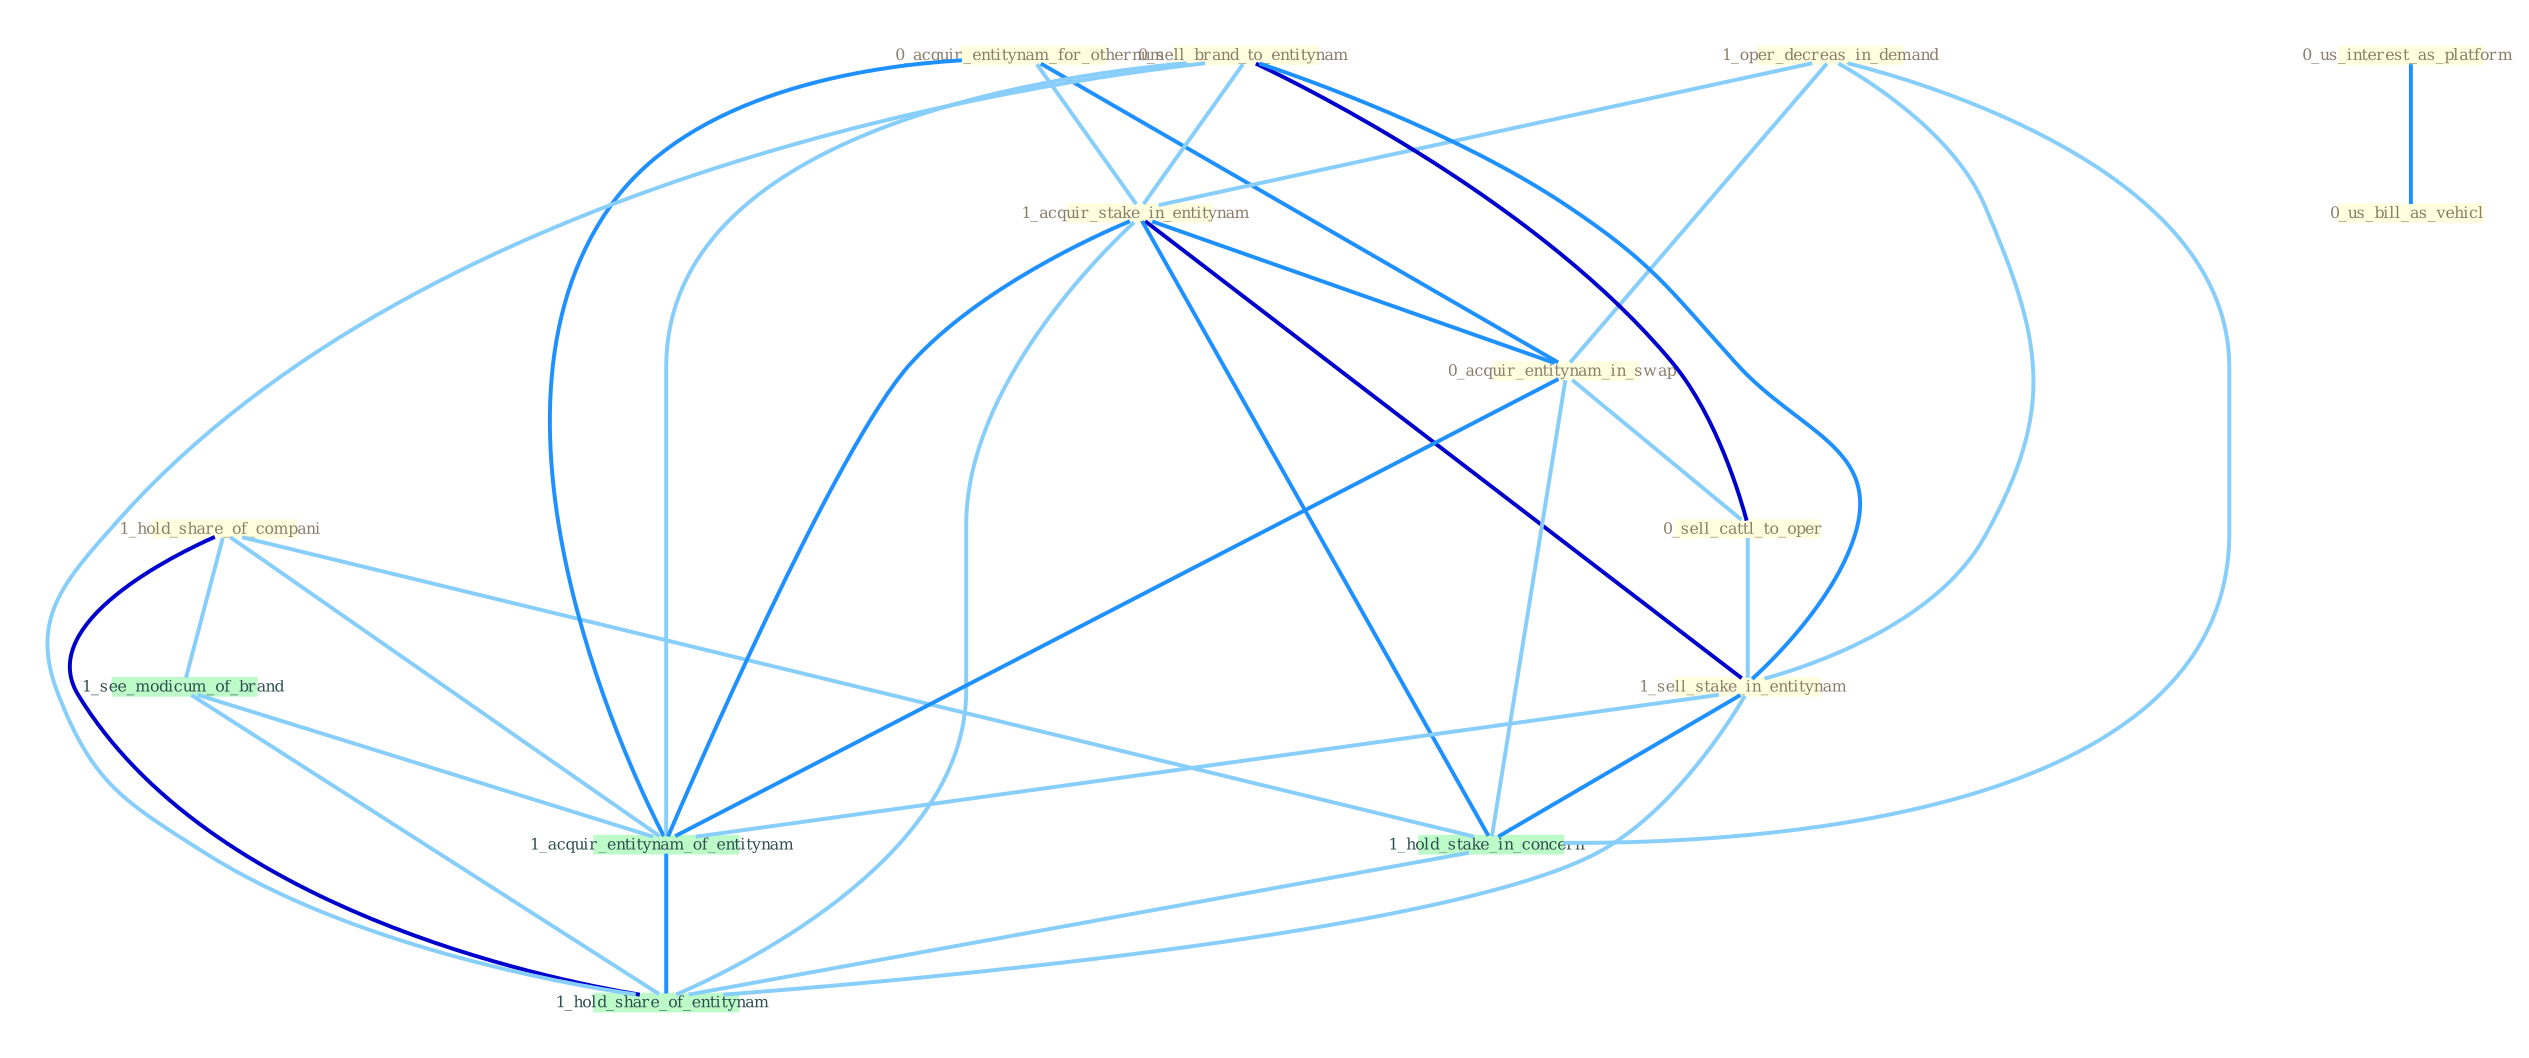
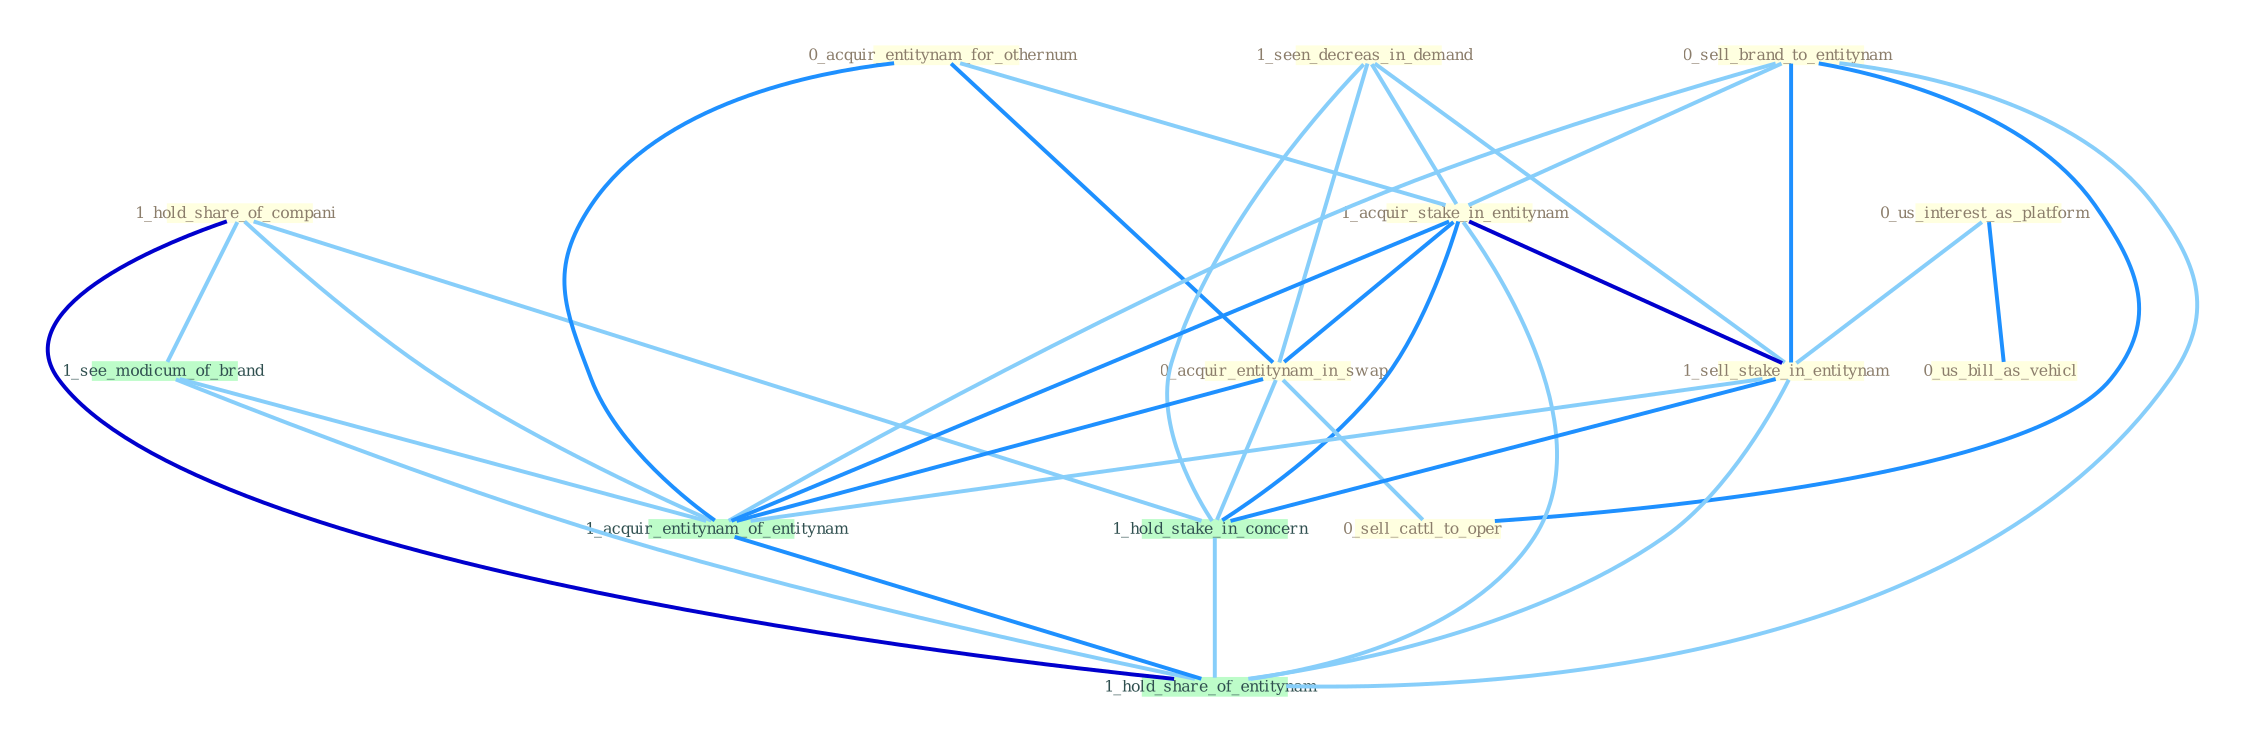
  graph {
    node [color="#ffffe0" fixedsize=true fontcolor="#8b7d6b" fontsize=4 shape=polygon style=filled]
    edge [color="#87cefa" w=1]
    "1_hold_share_of_compani " [height=.06 width=.5]
    "0_us_interest_as_platform " [height=.06 width=.5]
    "0_acquir_entitynam_for_othernum " [height=.06 width=.5]
    "0_us_bill_as_vehicl " [height=.06 width=.5]
-   "1_seen_decreas_in_demand " [height=.06 width=.5 label="1_oper_decreas_in_demand"]
+   "1_seen_decreas_in_demand " [height=.06 width=.5]
    "0_sell_brand_to_entitynam " [height=.06 width=.5]
    "0_sell_cattl_to_oper " [height=.06 width=.5]
    "1_acquir_stake_in_entitynam " [height=.06 width=.5]
    "0_acquir_entitynam_in_swap " [height=.06 width=.5]
    "1_sell_stake_in_entitynam " [height=.06 width=.5]
    "1_hold_stake_in_concern " [color="#BDFCC9" fontcolor="#2f4f4f" height=.06 width=.5]
    n12 [color="#BDFCC9" fontcolor="#2f4f4f" height=.06 label="1_see_modicum_of_brand" width=.5]
    "1_acquir_entitynam_of_entitynam " [color="#BDFCC9" fontcolor="#2f4f4f" height=.06 width=.5]
    "1_hold_share_of_entitynam " [color="#BDFCC9" fontcolor="#2f4f4f" height=.06 width=.5]
    subgraph sub_1 {
      "1_hold_share_of_compani "
      "0_us_interest_as_platform "
      "0_acquir_entitynam_for_othernum "
      "0_us_bill_as_vehicl "
      "1_seen_decreas_in_demand "
      "0_sell_brand_to_entitynam "
      "0_sell_cattl_to_oper "
      "1_acquir_stake_in_entitynam "
      "0_acquir_entitynam_in_swap "
      "1_sell_stake_in_entitynam "
    }
    subgraph sub_2 {
    }
    "1_hold_share_of_compani " -- "1_hold_stake_in_concern "
    "1_hold_share_of_compani " -- n12
    "1_hold_share_of_compani " -- "1_acquir_entitynam_of_entitynam "
    "1_hold_share_of_compani " -- "1_hold_share_of_entitynam " [color="#0000cd" w=3]
    "0_us_interest_as_platform " -- "0_us_bill_as_vehicl " [color="#1e90ff" w=2]
    "0_acquir_entitynam_for_othernum " -- "1_acquir_stake_in_entitynam "
    "0_acquir_entitynam_for_othernum " -- "0_acquir_entitynam_in_swap " [color="#1e90ff" w=2]
    "0_acquir_entitynam_for_othernum " -- "1_acquir_entitynam_of_entitynam " [color="#1e90ff" w=2]
    "1_seen_decreas_in_demand " -- "1_acquir_stake_in_entitynam "
    "1_seen_decreas_in_demand " -- "0_acquir_entitynam_in_swap "
    "1_seen_decreas_in_demand " -- "1_sell_stake_in_entitynam "
    "1_seen_decreas_in_demand " -- "1_hold_stake_in_concern "
-   "0_sell_brand_to_entitynam " -- "0_sell_cattl_to_oper " [color="#0000cd" w=2]
+   "0_sell_brand_to_entitynam " -- "0_sell_cattl_to_oper " [color="#1e90ff" w=2]
    "0_sell_brand_to_entitynam " -- "1_acquir_stake_in_entitynam "
    "0_sell_brand_to_entitynam " -- "1_sell_stake_in_entitynam " [color="#1e90ff" w=2]
    "0_sell_brand_to_entitynam " -- "1_acquir_entitynam_of_entitynam "
    "0_sell_brand_to_entitynam " -- "1_hold_share_of_entitynam "
-   "0_sell_cattl_to_oper " -- "1_sell_stake_in_entitynam "
+   "0_us_interest_as_platform " -- "1_sell_stake_in_entitynam "
    "1_acquir_stake_in_entitynam " -- "0_acquir_entitynam_in_swap " [color="#1e90ff" w=2]
    "1_acquir_stake_in_entitynam " -- "1_sell_stake_in_entitynam " [color="#0000cd" w=3]
    "1_acquir_stake_in_entitynam " -- "1_hold_stake_in_concern " [color="#1e90ff" w=2]
    "1_acquir_stake_in_entitynam " -- "1_acquir_entitynam_of_entitynam " [color="#1e90ff" w=2]
    "1_acquir_stake_in_entitynam " -- "1_hold_share_of_entitynam "
    "0_acquir_entitynam_in_swap " -- "0_sell_cattl_to_oper "
    "0_acquir_entitynam_in_swap " -- "1_hold_stake_in_concern "
    "0_acquir_entitynam_in_swap " -- "1_acquir_entitynam_of_entitynam " [color="#1e90ff" w=2]
    "1_sell_stake_in_entitynam " -- "1_hold_stake_in_concern " [color="#1e90ff" w=2]
    "1_sell_stake_in_entitynam " -- "1_acquir_entitynam_of_entitynam "
    "1_sell_stake_in_entitynam " -- "1_hold_share_of_entitynam "
    "1_hold_stake_in_concern " -- "1_hold_share_of_entitynam "
    n12 -- "1_acquir_entitynam_of_entitynam "
    n12 -- "1_hold_share_of_entitynam "
    "1_acquir_entitynam_of_entitynam " -- "1_hold_share_of_entitynam " [color="#1e90ff" w=2]
  }
